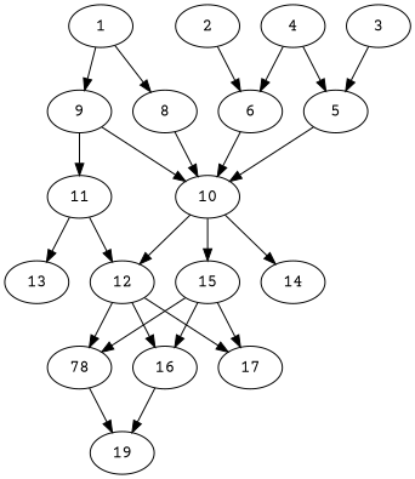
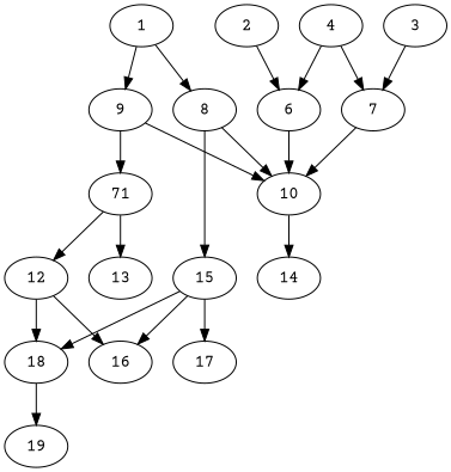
  digraph {
    fontname="Courier Prime"
    node [alpha=0.01 fontname="Courier Prime"]
    edge [fontname="Courier Prime"]
    1 [expect_size=41070592]
    8 [alpha=0.02 expect_size=9895936]
    9 [alpha=0.16 expect_size=34419712]
    10 [expect_size=45377536]
-   11 [alpha=0.00 expect_size=46573568]
+   11 [alpha=0.00 expect_size=46573568 label=71]
    12 [alpha=0.14 expect_size=49807360]
    14 [alpha=0.19 expect_size=15766528]
    15 [alpha=0.06 expect_size=31318016]
    13 [alpha=0.18 expect_size=50235392]
    2 [alpha=0.00 expect_size=13328384]
    6 [alpha=0.10 expect_size=14360576]
    3 [alpha=0.05 expect_size=27776000]
-   7 [alpha=0.06 expect_size=23625728 label=5]
+   7 [alpha=0.06 expect_size=23625728]
    4 [alpha=0.07 expect_size=13659136]
    16 [alpha=0.13 expect_size=11049984]
    17 [alpha=0.09 expect_size=34362368]
-   18 [alpha=0.11 expect_size=47461376 label=78]
+   18 [alpha=0.11 expect_size=47461376]
    19 [alpha=0.12 expect_size=5421056]
    1 -> 8
    1 -> 9
    8 -> 10
    9 -> 10
    9 -> 11
-   10 -> 12
    10 -> 14
-   10 -> 15
+   8 -> 15
    11 -> 12
    11 -> 13
    12 -> 16
-   12 -> 17
    12 -> 18
    15 -> 16
    15 -> 17
    15 -> 18
    2 -> 6
    6 -> 10
    3 -> 7
    7 -> 10
    4 -> 6
    4 -> 7
-   16 -> 19
    18 -> 19
  }
